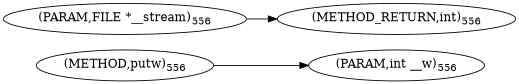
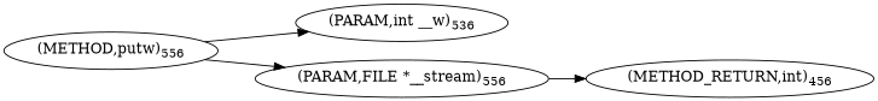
  digraph {
    rankdir=LR
    n1 [label=<(METHOD,putw)<SUB>556</SUB>>]
-   n2 [label=<(PARAM,int __w)<SUB>556</SUB>>]
+   n2 [label=<(PARAM,int __w)<SUB>536</SUB>>]
    n3 [label=<(PARAM,FILE *__stream)<SUB>556</SUB>>]
-   n4 [label=<(METHOD_RETURN,int)<SUB>556</SUB>>]
+   n4 [label=<(METHOD_RETURN,int)<SUB>456</SUB>>]
    n1 -> n2
+   n1 -> n3
    n3 -> n4
  }
